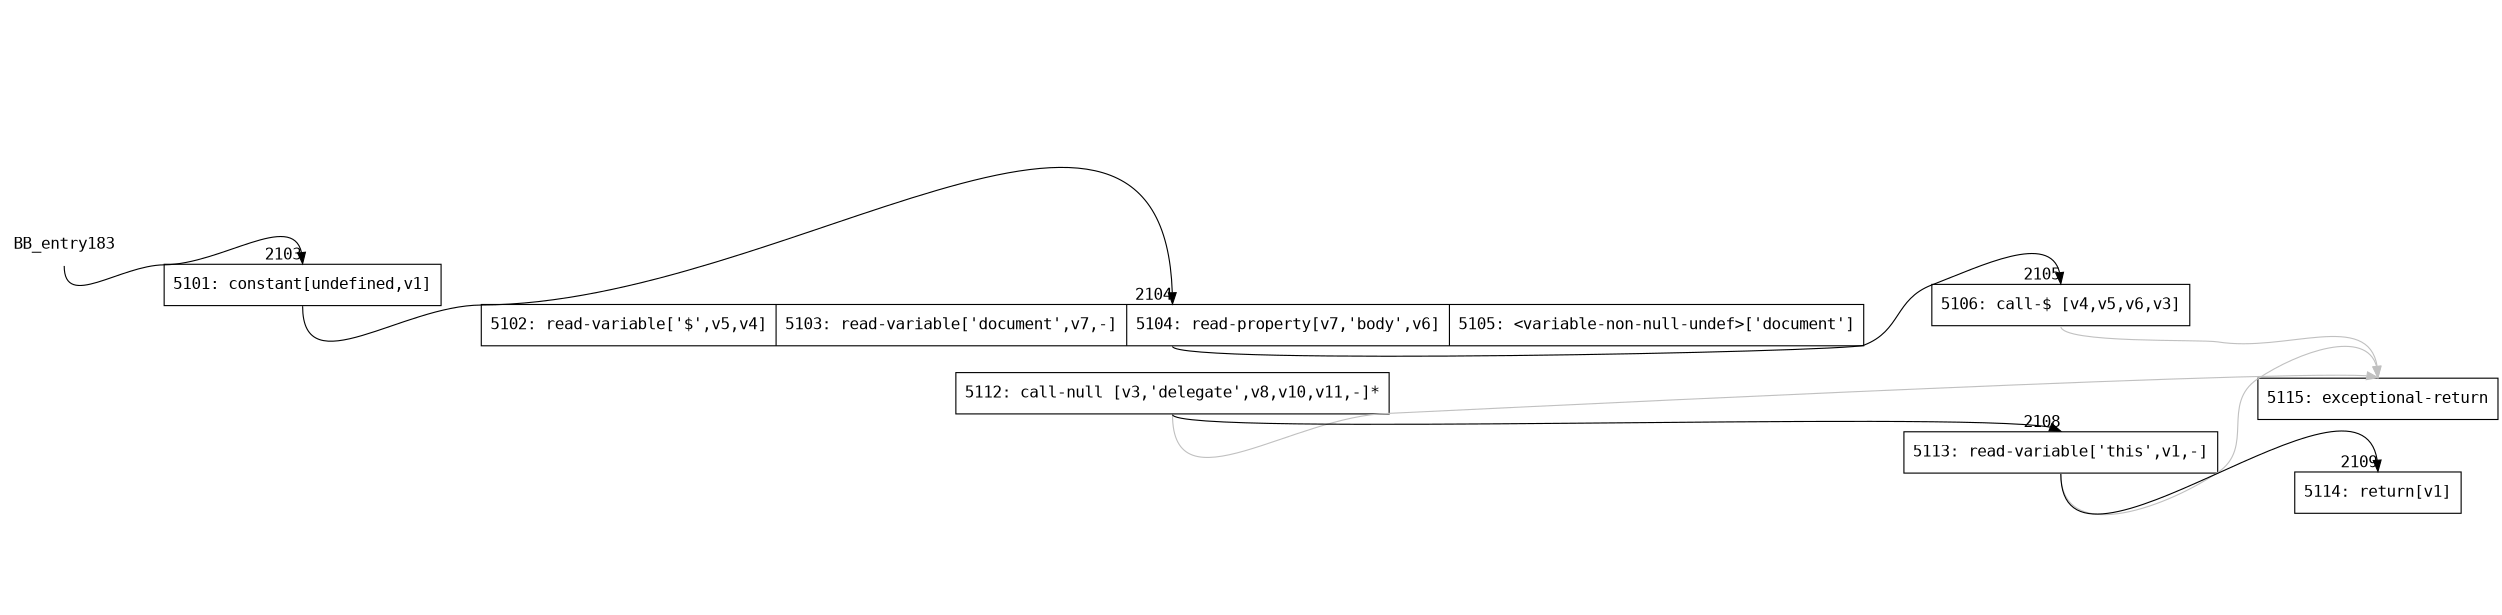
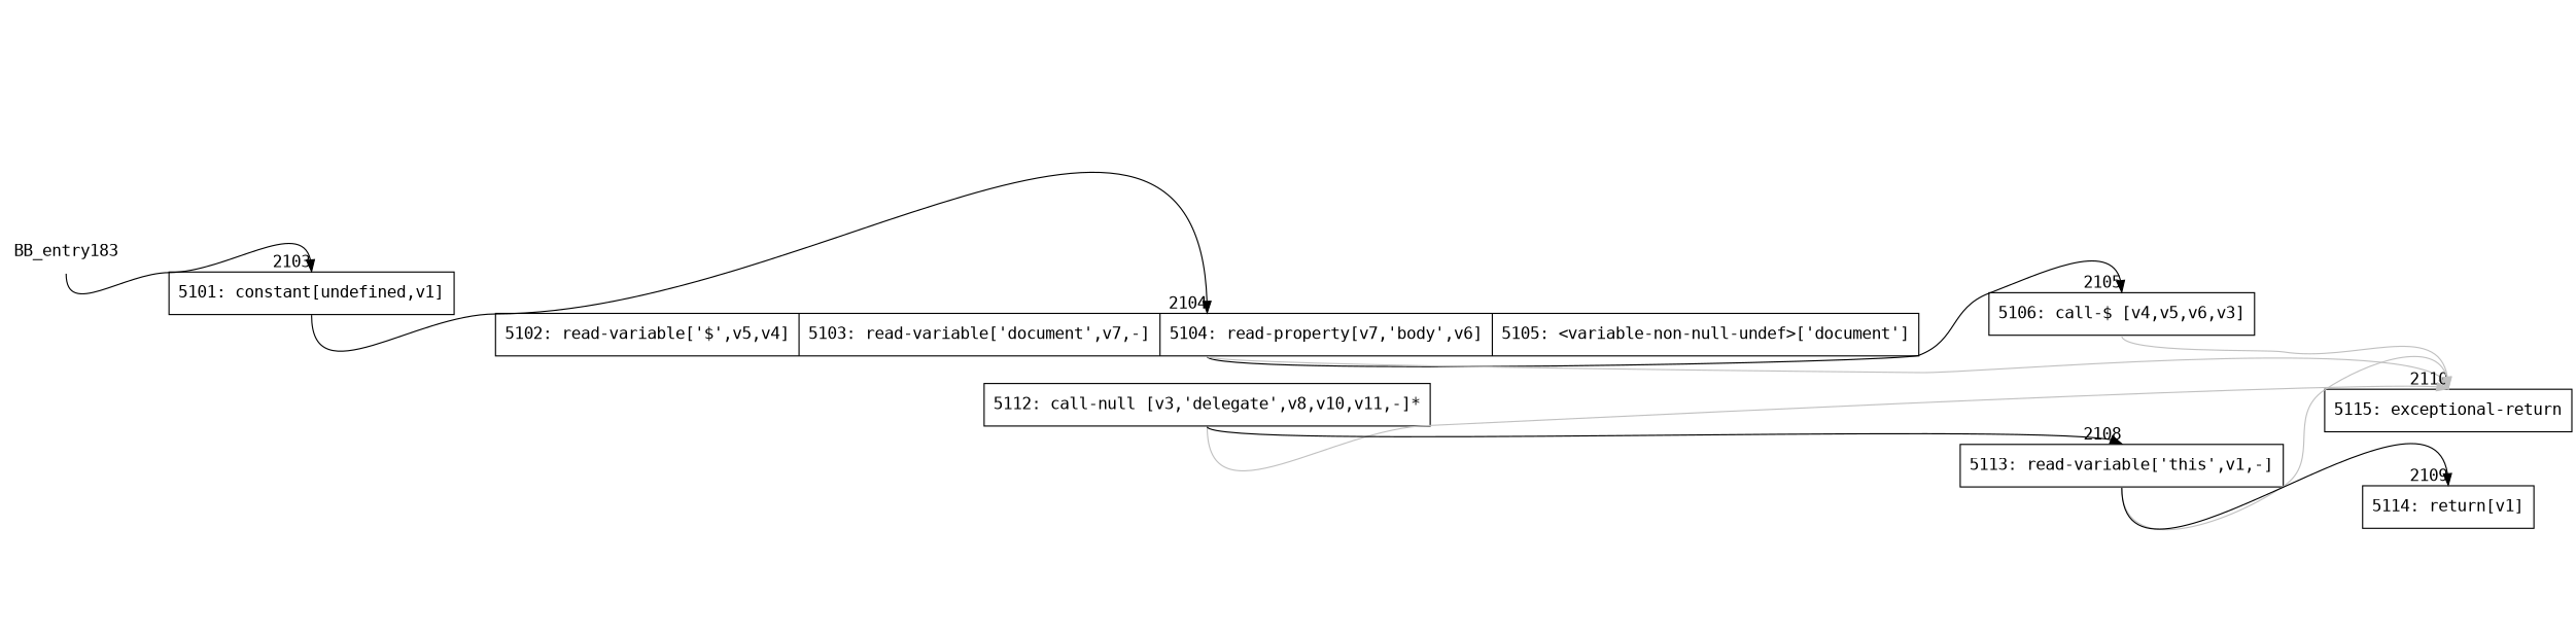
  digraph {
    fontname="DejaVu Sans Mono"
    rankdir=LR
    node [fontname="DejaVu Sans Mono" shape=record]
    edge [fontname="DejaVu Sans Mono" headport=n tailport=s]
    n1 [label=BB_entry183 shape=none]
    n2 [label="{5101: constant[undefined,v1]}"]
    n3 [label="{5102: read-variable['$',v5,v4]|5103: read-variable['document',v7,-]|5104: read-property[v7,'body',v6]|5105: \<variable-non-null-undef\>['document']}"]
    n4 [label="{5106: call-$ [v4,v5,v6,v3]}"]
    n5 [label="{5115: exceptional-return}"]
    n6 [label="{5112: call-null [v3,'delegate',v8,v10,v11,-]*}"]
    n7 [label="{5113: read-variable['this',v1,-]}"]
    n8 [label="{5114: return[v1]}"]
    n1 -> n2 [headlabel="    2103"]
    n2 -> n3 [headlabel="      2104"]
    n3 -> n4 [headlabel="      2105"]
+   n3 -> n5 [color=gray headlabel="      2110"]
    n4 -> n5 [color=gray]
    n6 -> n5 [color=gray]
    n6 -> n7 [headlabel="      2108"]
    n7 -> n5 [color=gray]
    n7 -> n8 [headlabel="      2109"]
  }
